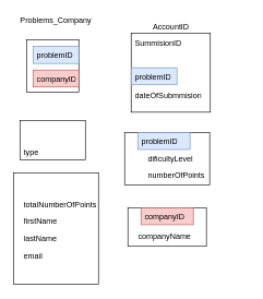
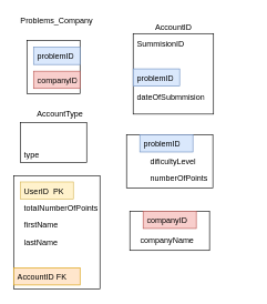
  <mxCell id="0" />
  <mxCell id="1" parent="0" />
  <mxCell id="2" value="" style="rounded=0;whiteSpace=wrap;html=1;" parent="1" vertex="1"><mxGeometry x="20" y="263.5" width="130" height="170" as="geometry" /></mxCell>
  <mxCell id="3" value="" style="rounded=0;whiteSpace=wrap;html=1;" parent="1" vertex="1"><mxGeometry x="190" y="201.5" width="130" height="80" as="geometry" /></mxCell>
  <mxCell id="4" value="" style="rounded=0;whiteSpace=wrap;html=1;" parent="1" vertex="1"><mxGeometry x="195" y="316.5" width="120" height="59" as="geometry" /></mxCell>
  <mxCell id="5" value="" style="rounded=0;whiteSpace=wrap;html=1;" parent="1" vertex="1"><mxGeometry x="30" y="183.5" width="100" height="60" as="geometry" /></mxCell>
  <mxCell id="6" value="" style="whiteSpace=wrap;html=1;aspect=fixed;" parent="1" vertex="1"><mxGeometry x="200" y="49.5" width="121" height="121" as="geometry" /></mxCell>
  <mxCell id="7" value="" style="whiteSpace=wrap;html=1;aspect=fixed;" parent="1" vertex="1"><mxGeometry x="40" y="60" width="80" height="80" as="geometry" /></mxCell>
  <mxCell id="8" value="type" style="text;html=1;strokeColor=none;fillColor=none;align=left;verticalAlign=top;spacingLeft=4;spacingRight=4;whiteSpace=wrap;overflow=hidden;rotatable=0;points=[[0,0.5],[1,0.5]];portConstraint=eastwest;" parent="1" vertex="1"><mxGeometry x="30" y="217.5" width="160" height="26" as="geometry" /></mxCell>
  <mxCell id="9" value="totalNumberOfPoints" style="text;html=1;strokeColor=none;fillColor=none;align=left;verticalAlign=top;spacingLeft=4;spacingRight=4;whiteSpace=wrap;overflow=hidden;rotatable=0;points=[[0,0.5],[1,0.5]];portConstraint=eastwest;" parent="1" vertex="1"><mxGeometry x="30" y="298.5" width="160" height="26" as="geometry" /></mxCell>
  <mxCell id="10" value="firstName" style="text;html=1;strokeColor=none;fillColor=none;align=left;verticalAlign=top;spacingLeft=4;spacingRight=4;whiteSpace=wrap;overflow=hidden;rotatable=0;points=[[0,0.5],[1,0.5]];portConstraint=eastwest;" parent="1" vertex="1"><mxGeometry x="30" y="323.5" width="160" height="26" as="geometry" /></mxCell>
+ <mxCell id="11" value="UserID&amp;nbsp; PK" style="text;html=1;strokeColor=#d6b656;fillColor=#fff2cc;align=left;verticalAlign=top;spacingLeft=4;spacingRight=4;whiteSpace=wrap;overflow=hidden;rotatable=0;points=[[0,0.5],[1,0.5]];portConstraint=eastwest;" parent="1" vertex="1"><mxGeometry x="30" y="272.5" width="80" height="26" as="geometry" /></mxCell>
  <mxCell id="12" value="lastName" style="text;html=1;strokeColor=none;fillColor=none;align=left;verticalAlign=top;spacingLeft=4;spacingRight=4;whiteSpace=wrap;overflow=hidden;rotatable=0;points=[[0,0.5],[1,0.5]];portConstraint=eastwest;" parent="1" vertex="1"><mxGeometry x="30" y="349.5" width="160" height="26" as="geometry" /></mxCell>
  <mxCell id="13" value="SummisionID" style="text;html=1;strokeColor=none;fillColor=none;align=left;verticalAlign=top;spacingLeft=4;spacingRight=4;whiteSpace=wrap;overflow=hidden;rotatable=0;points=[[0,0.5],[1,0.5]];portConstraint=eastwest;" parent="1" vertex="1"><mxGeometry x="200" y="50.5" width="160" height="26" as="geometry" /></mxCell>
  <mxCell id="14" value="problemID" style="text;html=1;strokeColor=#6c8ebf;fillColor=#dae8fc;align=left;verticalAlign=top;spacingLeft=4;spacingRight=4;whiteSpace=wrap;overflow=hidden;rotatable=0;points=[[0,0.5],[1,0.5]];portConstraint=eastwest;" parent="1" vertex="1"><mxGeometry x="200" y="102.5" width="70" height="26" as="geometry" /></mxCell>
  <mxCell id="15" value="dateOfSubmmision" style="text;html=1;strokeColor=none;fillColor=none;align=left;verticalAlign=top;spacingLeft=4;spacingRight=4;whiteSpace=wrap;overflow=hidden;rotatable=0;points=[[0,0.5],[1,0.5]];portConstraint=eastwest;" parent="1" vertex="1"><mxGeometry x="200" y="130.5" width="160" height="26" as="geometry" /></mxCell>
  <mxCell id="16" value="problemID" style="text;html=1;strokeColor=#6c8ebf;fillColor=#dae8fc;align=left;verticalAlign=top;spacingLeft=4;spacingRight=4;whiteSpace=wrap;overflow=hidden;rotatable=0;points=[[0,0.5],[1,0.5]];portConstraint=eastwest;" parent="1" vertex="1"><mxGeometry x="210" y="201.5" width="80" height="26" as="geometry" /></mxCell>
  <mxCell id="17" value="dificultyLevel" style="text;html=1;strokeColor=none;fillColor=none;align=left;verticalAlign=top;spacingLeft=4;spacingRight=4;whiteSpace=wrap;overflow=hidden;rotatable=0;points=[[0,0.5],[1,0.5]];portConstraint=eastwest;" parent="1" vertex="1"><mxGeometry x="220" y="227.5" width="160" height="26" as="geometry" /></mxCell>
  <mxCell id="18" value="numberOfPoints" style="text;html=1;strokeColor=none;fillColor=none;align=left;verticalAlign=top;spacingLeft=4;spacingRight=4;whiteSpace=wrap;overflow=hidden;rotatable=0;points=[[0,0.5],[1,0.5]];portConstraint=eastwest;" parent="1" vertex="1"><mxGeometry x="220" y="253.5" width="160" height="26" as="geometry" /></mxCell>
  <mxCell id="19" value="companyID" style="text;html=1;strokeColor=#b85450;fillColor=#f8cecc;align=left;verticalAlign=top;spacingLeft=4;spacingRight=4;whiteSpace=wrap;overflow=hidden;rotatable=0;points=[[0,0.5],[1,0.5]];portConstraint=eastwest;" parent="1" vertex="1"><mxGeometry x="215" y="316.5" width="80" height="26" as="geometry" /></mxCell>
  <mxCell id="20" value="companyName" style="text;html=1;strokeColor=none;fillColor=none;align=left;verticalAlign=top;spacingLeft=4;spacingRight=4;whiteSpace=wrap;overflow=hidden;rotatable=0;points=[[0,0.5],[1,0.5]];portConstraint=eastwest;" parent="1" vertex="1"><mxGeometry x="205" y="346.5" width="160" height="22" as="geometry" /></mxCell>
  <mxCell id="21" value="problemID" style="text;html=1;strokeColor=#6c8ebf;fillColor=#dae8fc;align=left;verticalAlign=top;spacingLeft=4;spacingRight=4;whiteSpace=wrap;overflow=hidden;rotatable=0;points=[[0,0.5],[1,0.5]];portConstraint=eastwest;" parent="1" vertex="1"><mxGeometry x="50" y="70" width="70" height="26" as="geometry" /></mxCell>
  <mxCell id="22" value="companyID" style="text;html=1;strokeColor=#b85450;fillColor=#f8cecc;align=left;verticalAlign=top;spacingLeft=4;spacingRight=4;whiteSpace=wrap;overflow=hidden;rotatable=0;points=[[0,0.5],[1,0.5]];portConstraint=eastwest;" parent="1" vertex="1"><mxGeometry x="50" y="106" width="70" height="26" as="geometry" /></mxCell>
  <mxCell id="23" value="AccountID" style="text;html=1;strokeColor=none;fillColor=none;align=center;verticalAlign=middle;whiteSpace=wrap;rounded=0;" parent="1" vertex="1"><mxGeometry x="240.5" y="29.5" width="40" height="20" as="geometry" /></mxCell>
  <mxCell id="24" value="Problems_Company" style="text;html=1;strokeColor=none;fillColor=none;align=center;verticalAlign=middle;whiteSpace=wrap;rounded=0;" parent="1" vertex="1"><mxGeometry x="65" y="20" width="40" height="20" as="geometry" /></mxCell>
- <mxCell id="25" value="email" style="text;html=1;strokeColor=none;fillColor=none;align=left;verticalAlign=top;spacingLeft=4;spacingRight=4;whiteSpace=wrap;overflow=hidden;rotatable=0;points=[[0,0.5],[1,0.5]];portConstraint=eastwest;" vertex="1" parent="1"><mxGeometry x="30" y="375.5" width="100" height="26" as="geometry" /></mxCell>
+ <mxCell id="26" value="AccountType" style="text;html=1;strokeColor=none;fillColor=none;align=center;verticalAlign=middle;whiteSpace=wrap;rounded=0;" vertex="1" parent="1"><mxGeometry x="70" y="160.5" width="40" height="20" as="geometry" /></mxCell>
+ <mxCell id="27" value="AccountID FK" style="text;html=1;strokeColor=#d79b00;fillColor=#ffe6cc;align=left;verticalAlign=top;spacingLeft=4;spacingRight=4;whiteSpace=wrap;overflow=hidden;rotatable=0;points=[[0,0.5],[1,0.5]];portConstraint=eastwest;" vertex="1" parent="1"><mxGeometry x="20" y="401.5" width="100" height="26" as="geometry" /></mxCell>
